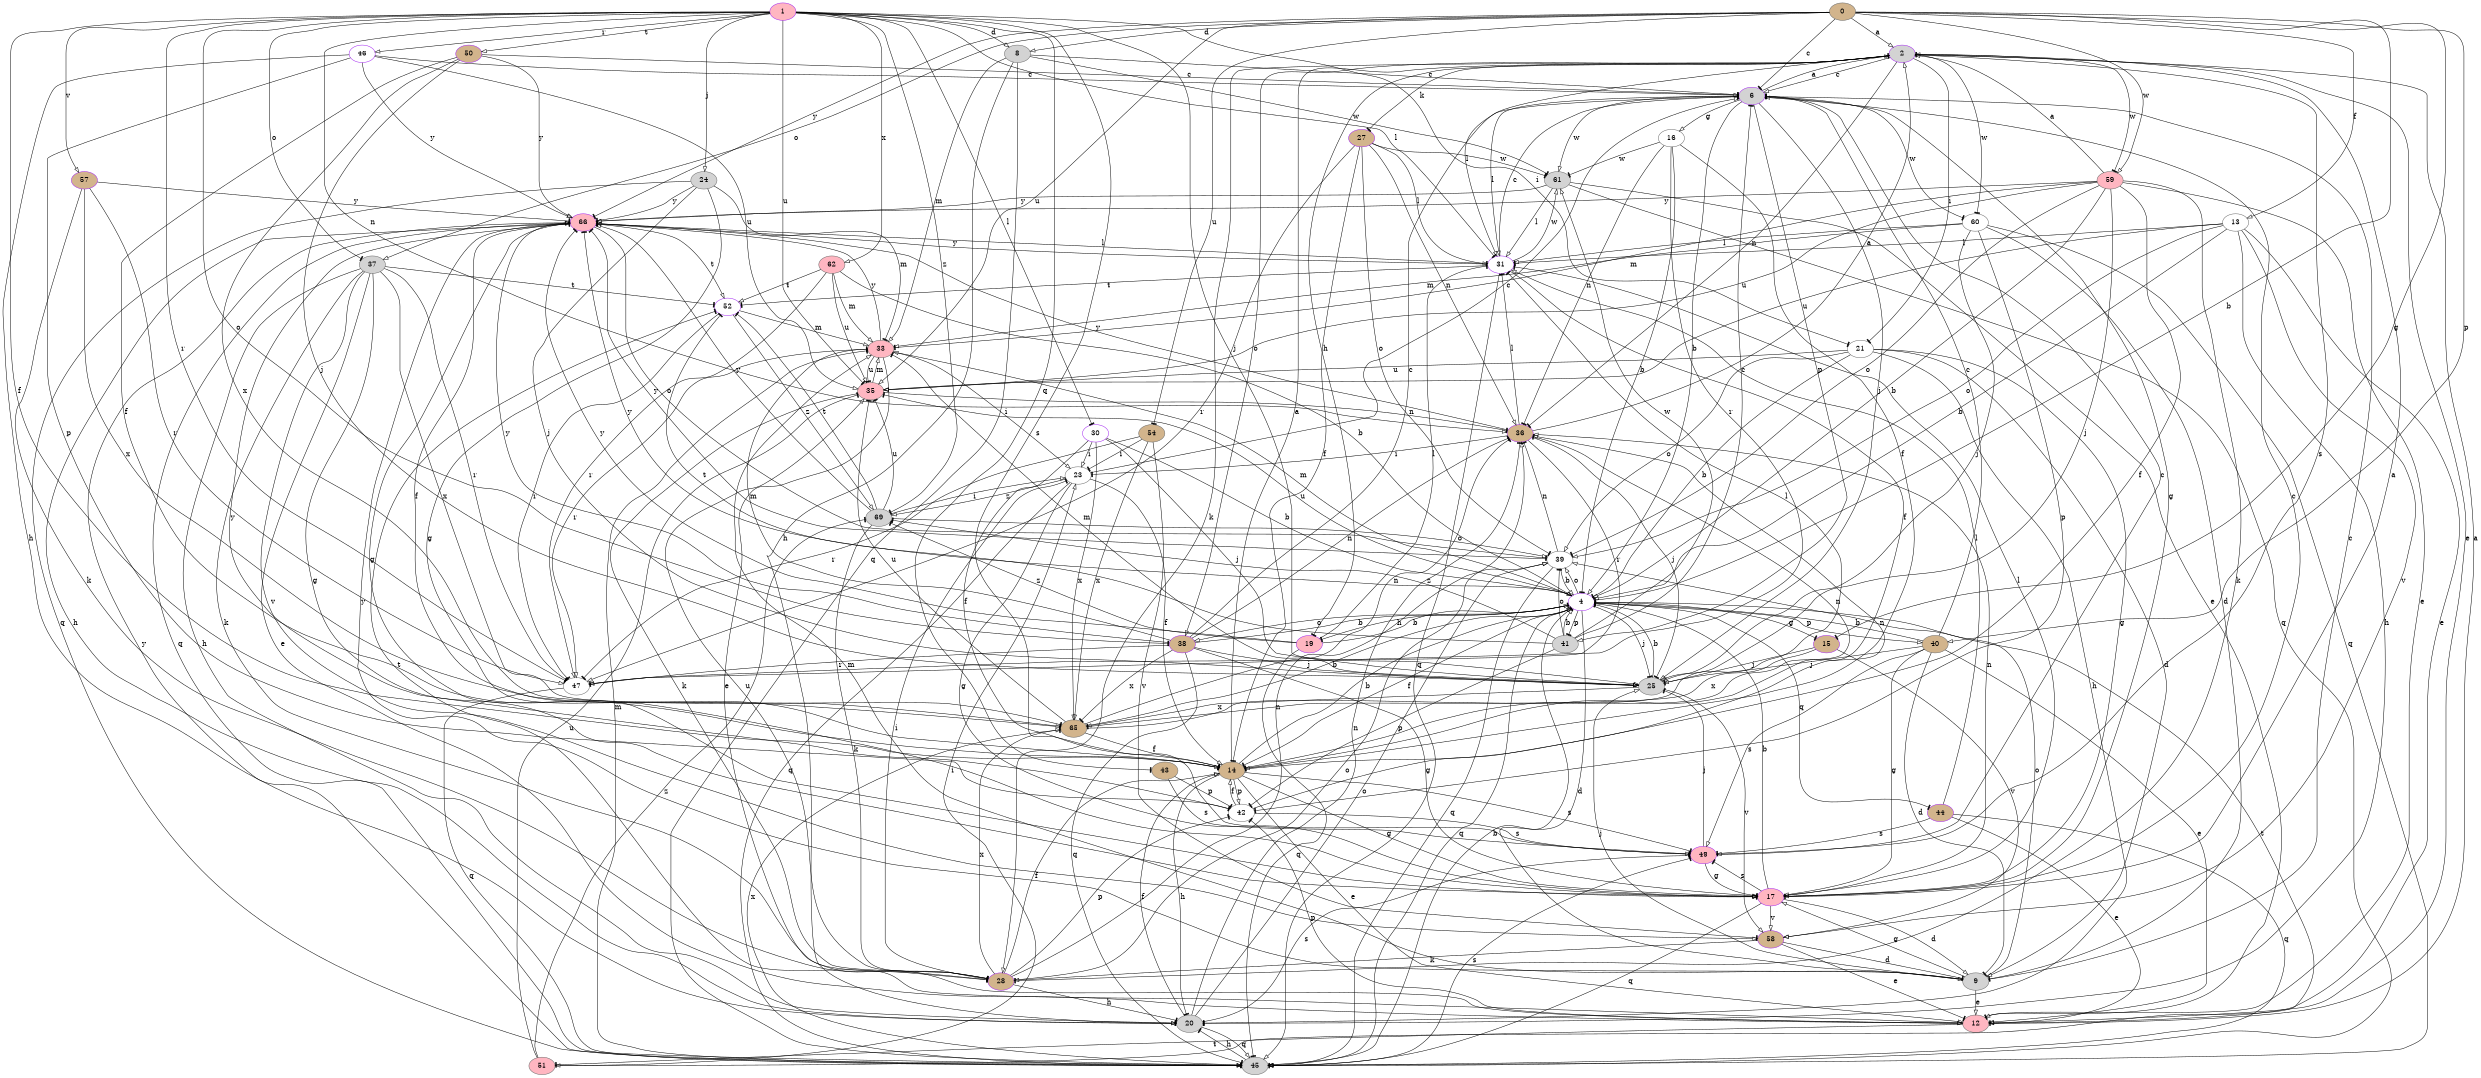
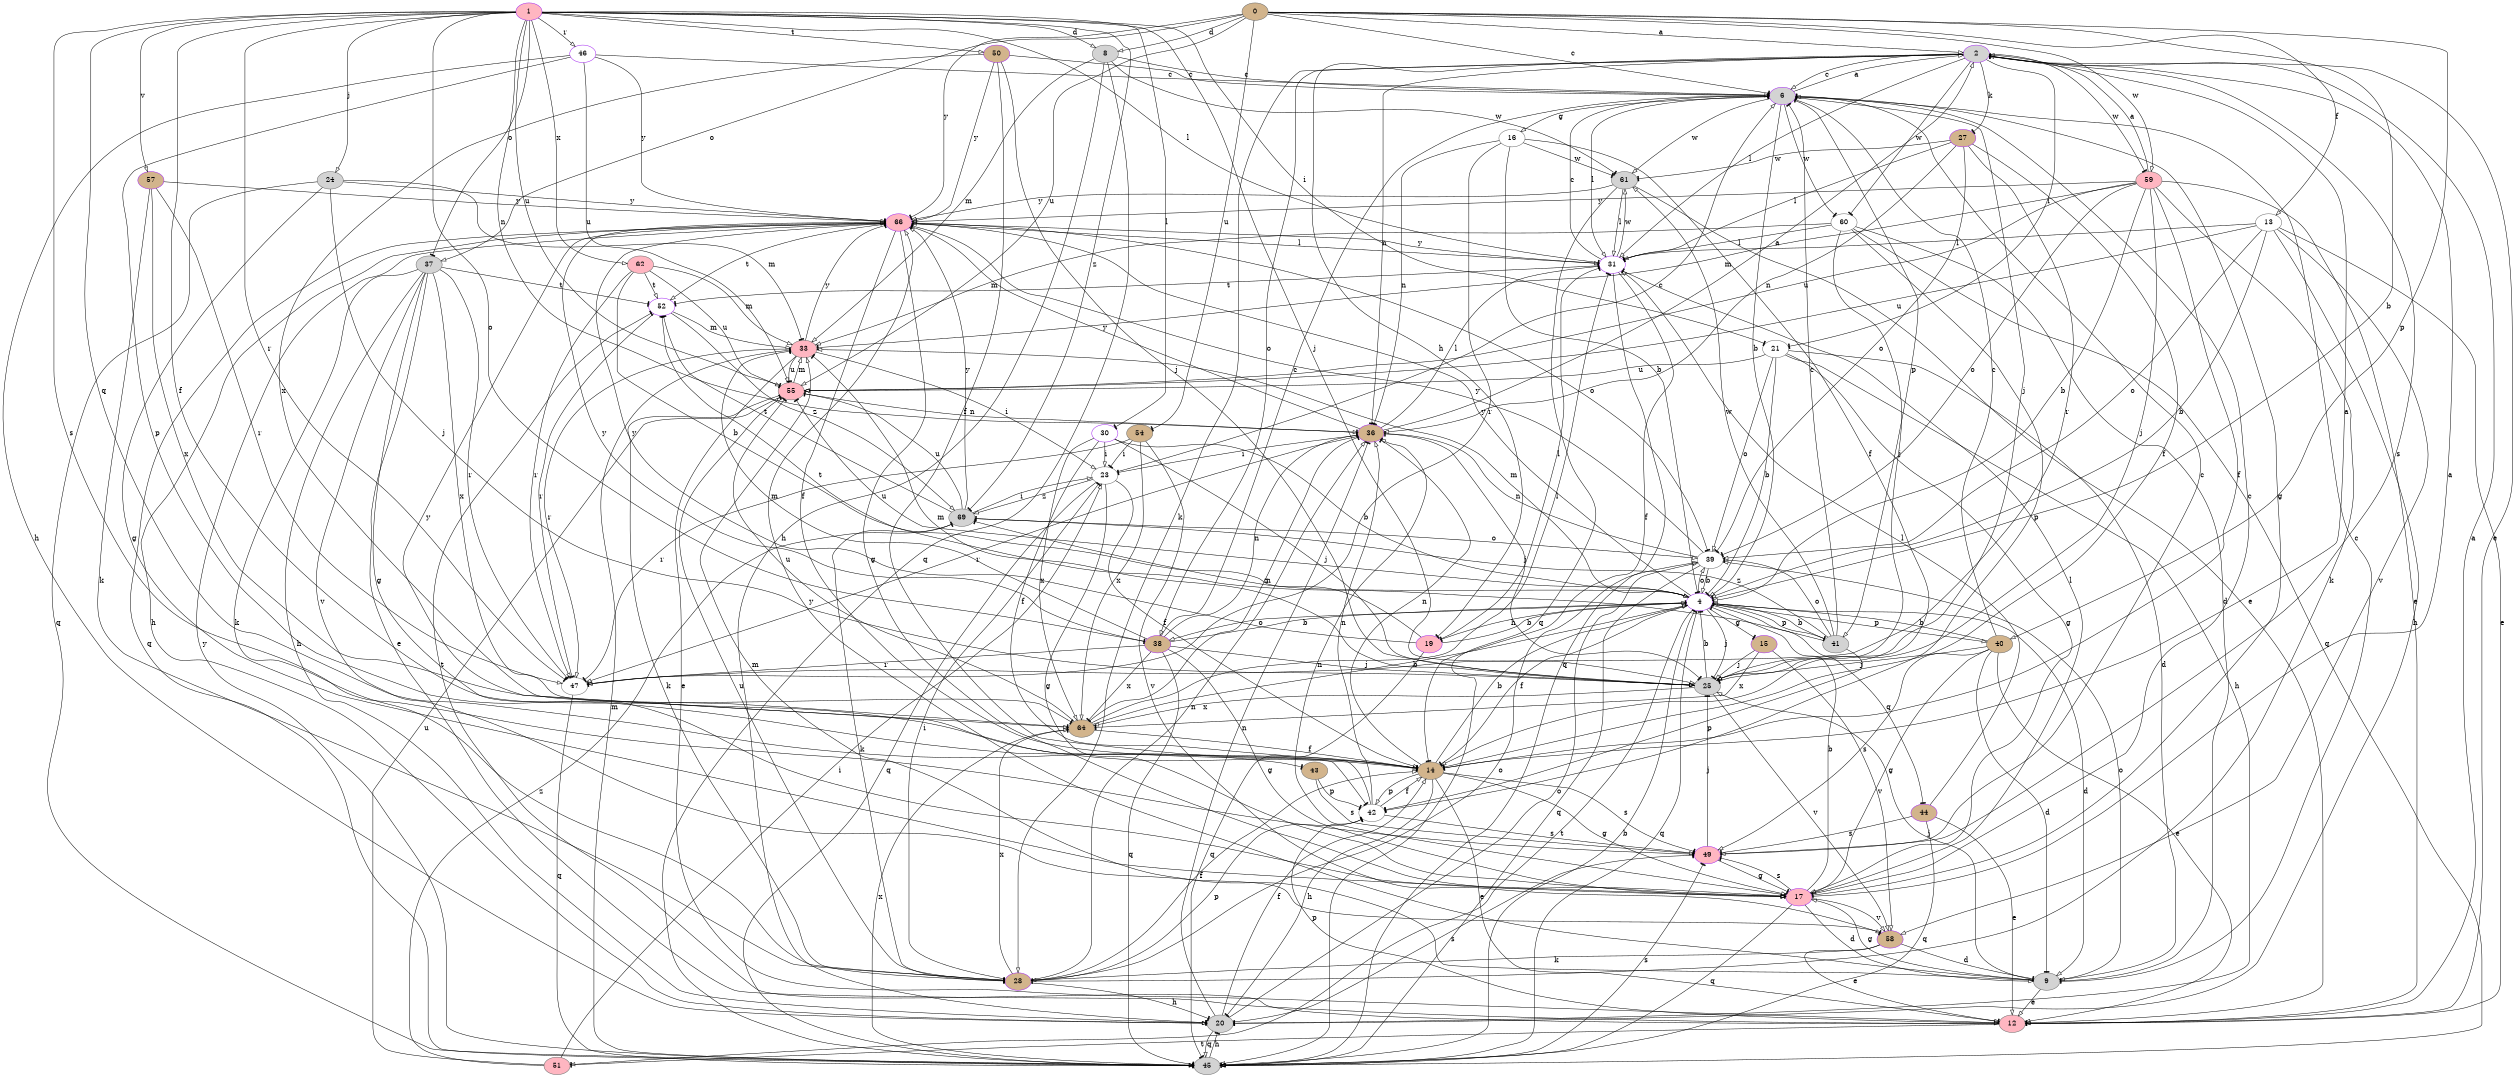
  strict digraph {
    node [color=gray40 fillcolor=tan style=filled]
    edge [arrowhead=onormal]
    2 [color=purple fillcolor=lightgrey]
    0
    4 [color=purple fillcolor=white]
    6 [color=purple fillcolor=lightgrey]
    8 [fillcolor=lightgrey]
    13 [fillcolor=white]
    15 [color=purple]
    37 [fillcolor=lightgrey]
    40
    54
-   55 [fillcolor=lightpink label=35]
+   55 [fillcolor=lightpink]
    59 [fillcolor=lightpink]
    66 [color=purple fillcolor=lightpink]
    21 [fillcolor=white]
    31 [color=purple fillcolor=white]
    36 [color=purple]
    38 [color=purple]
    49 [color=purple fillcolor=lightpink]
    12 [fillcolor=lightpink]
    19 [color=purple fillcolor=lightpink]
    27 [color=purple]
    28 [color=purple]
    60 [fillcolor=white]
    14
    25 [fillcolor=lightgrey]
    9 [fillcolor=lightgrey]
    33 [fillcolor=lightpink]
    39 [fillcolor=white]
    41 [fillcolor=lightgrey]
    44 [color=purple]
    45 [fillcolor=lightgrey]
    51 [fillcolor=lightpink]
    16 [fillcolor=white]
    17 [color=purple fillcolor=lightpink]
    61 [fillcolor=lightgrey]
    20 [fillcolor=lightgrey]
    58 [color=purple]
-   64 [label=65]
+   64
    47 [fillcolor=white]
    52 [color=purple fillcolor=white]
    23 [fillcolor=white]
    1 [color=purple fillcolor=lightpink]
    24 [fillcolor=lightgrey]
    30 [color=purple fillcolor=white]
    43
    46 [color=purple fillcolor=white]
    50 [color=purple]
    57 [color=purple]
    62 [fillcolor=lightpink]
    69 [fillcolor=lightgrey]
    42 [fillcolor=white]
    2 -> 6 [label=c]
    2 -> 59 [arrowhead=tee label=w]
    2 -> 21 [arrowhead=tee label=i]
    2 -> 31 [label=l]
    2 -> 36 [arrowhead=tee label=n]
    2 -> 38 [label=o]
    2 -> 49 [label=s]
    2 -> 12 [label=e]
    2 -> 19 [arrowhead=tee label=h]
    2 -> 27 [arrowhead=tee label=k]
    2 -> 28 [label=k]
    2 -> 60 [arrowhead=tee label=w]
    0 -> 2 [label=a]
    0 -> 4 [arrowhead=tee label=b]
    0 -> 6 [arrowhead=tee label=c]
    0 -> 8 [label=d]
    0 -> 13 [label=f]
-   0 -> 15 [arrowhead=tee label=g]
    0 -> 37 [label=o]
    0 -> 40 [label=p]
    0 -> 54 [arrowhead=tee label=u]
    0 -> 55 [label=u]
    0 -> 59 [label=w]
    0 -> 66 [arrowhead=tee label=y]
    4 -> 15 [arrowhead=tee label=g]
    4 -> 40 [label=p]
    4 -> 55 [arrowhead=tee label=u]
    4 -> 66 [arrowhead=tee label=y]
    4 -> 38 [label=o]
    4 -> 19 [arrowhead=tee label=h]
    4 -> 14 [arrowhead=tee label=f]
    4 -> 25 [arrowhead=tee label=j]
    4 -> 9 [label=d]
    4 -> 33 [label=m]
    4 -> 39 [label=o]
    4 -> 41 [arrowhead=tee label=p]
    4 -> 44 [arrowhead=tee label=q]
    4 -> 45 [label=q]
    4 -> 51 [label=t]
    6 -> 2 [label=a]
    6 -> 4 [label=b]
    6 -> 31 [label=l]
    6 -> 60 [arrowhead=tee label=w]
    6 -> 25 [label=j]
    6 -> 41 [label=p]
    6 -> 16 [label=g]
    6 -> 17 [arrowhead=tee label=g]
    6 -> 61 [label=w]
    8 -> 6 [arrowhead=tee label=c]
    8 -> 33 [label=m]
    8 -> 45 [arrowhead=tee label=q]
    8 -> 61 [arrowhead=tee label=w]
    8 -> 20 [arrowhead=tee label=h]
    13 -> 4 [label=b]
    13 -> 55 [label=u]
    13 -> 31 [arrowhead=tee label=l]
    13 -> 12 [arrowhead=tee label=e]
    13 -> 39 [label=o]
    13 -> 20 [arrowhead=tee label=h]
    13 -> 58 [label=v]
    15 -> 25 [label=j]
    15 -> 58 [label=v]
    15 -> 64 [arrowhead=tee label=x]
    37 -> 12 [label=e]
    37 -> 28 [arrowhead=tee label=k]
    37 -> 17 [label=g]
    37 -> 20 [arrowhead=tee label=h]
    37 -> 58 [label=v]
    37 -> 64 [arrowhead=tee label=x]
    37 -> 47 [arrowhead=tee label=r]
    37 -> 52 [arrowhead=tee label=t]
    40 -> 4 [arrowhead=tee label=b]
    40 -> 6 [arrowhead=tee label=c]
    40 -> 49 [label=s]
    40 -> 12 [label=e]
    40 -> 25 [arrowhead=tee label=j]
    40 -> 9 [arrowhead=tee label=d]
    40 -> 17 [label=g]
    54 -> 58 [arrowhead=tee label=v]
    54 -> 64 [label=x]
    54 -> 47 [arrowhead=tee label=r]
    54 -> 23 [arrowhead=tee label=i]
    55 -> 36 [arrowhead=tee label=n]
    55 -> 28 [arrowhead=tee label=k]
    55 -> 33 [label=m]
    59 -> 2 [label=a]
    59 -> 4 [label=b]
    59 -> 55 [label=u]
    59 -> 66 [label=y]
    59 -> 12 [arrowhead=tee label=e]
    59 -> 28 [arrowhead=tee label=k]
    59 -> 14 [arrowhead=tee label=f]
    59 -> 25 [label=j]
    59 -> 33 [arrowhead=tee label=m]
    59 -> 39 [arrowhead=tee label=o]
    66 -> 31 [label=l]
    66 -> 14 [arrowhead=tee label=f]
    66 -> 39 [arrowhead=tee label=o]
    66 -> 45 [label=q]
    66 -> 17 [arrowhead=tee label=g]
    66 -> 20 [label=h]
    66 -> 52 [label=t]
    21 -> 4 [arrowhead=tee label=b]
    21 -> 55 [label=u]
    21 -> 9 [label=d]
    21 -> 39 [label=o]
    21 -> 17 [label=g]
    21 -> 20 [arrowhead=tee label=h]
    31 -> 6 [arrowhead=tee label=c]
    31 -> 66 [label=y]
    31 -> 14 [arrowhead=tee label=f]
    31 -> 45 [label=q]
    31 -> 61 [label=w]
    31 -> 52 [arrowhead=tee label=t]
    36 -> 2 [label=a]
    36 -> 66 [arrowhead=tee label=y]
    36 -> 31 [arrowhead=tee label=l]
    36 -> 25 [arrowhead=tee label=j]
    36 -> 47 [label=r]
    36 -> 23 [arrowhead=tee label=i]
    38 -> 4 [label=b]
    38 -> 6 [arrowhead=tee label=c]
    38 -> 66 [label=y]
    38 -> 36 [arrowhead=tee label=n]
    38 -> 25 [label=j]
    38 -> 33 [arrowhead=tee label=m]
    38 -> 45 [arrowhead=tee label=q]
    38 -> 17 [label=g]
    38 -> 64 [arrowhead=tee label=x]
    38 -> 47 [arrowhead=tee label=r]
    49 -> 6 [arrowhead=tee label=c]
    49 -> 25 [arrowhead=tee label=j]
    49 -> 17 [arrowhead=tee label=g]
    12 -> 2 [arrowhead=tee label=a]
    12 -> 51 [arrowhead=tee label=t]
    12 -> 52 [arrowhead=tee label=t]
    12 -> 42 [arrowhead=tee label=p]
    19 -> 4 [arrowhead=tee label=b]
    19 -> 66 [arrowhead=tee label=y]
    19 -> 31 [arrowhead=tee label=l]
    19 -> 45 [arrowhead=tee label=q]
    19 -> 69 [arrowhead=tee label=z]
    27 -> 31 [arrowhead=tee label=l]
    27 -> 36 [label=n]
    27 -> 14 [arrowhead=tee label=f]
    27 -> 39 [arrowhead=tee label=o]
    27 -> 61 [arrowhead=tee label=w]
    27 -> 47 [label=r]
    28 -> 55 [label=u]
    28 -> 36 [label=n]
    28 -> 14 [label=f]
    28 -> 39 [label=o]
    28 -> 20 [arrowhead=tee label=h]
    28 -> 64 [label=x]
    28 -> 23 [arrowhead=tee label=i]
    28 -> 42 [arrowhead=tee label=p]
    60 -> 31 [label=l]
    60 -> 25 [label=j]
    60 -> 9 [arrowhead=tee label=d]
    60 -> 33 [label=m]
    60 -> 45 [label=q]
    60 -> 42 [arrowhead=tee label=p]
    14 -> 2 [arrowhead=tee label=a]
    14 -> 4 [label=b]
    14 -> 36 [arrowhead=tee label=n]
    14 -> 49 [arrowhead=tee label=s]
    14 -> 12 [label=e]
    14 -> 17 [label=g]
    14 -> 20 [arrowhead=tee label=h]
    14 -> 42 [label=p]
    25 -> 4 [arrowhead=tee label=b]
    25 -> 33 [arrowhead=tee label=m]
    25 -> 58 [label=v]
    25 -> 64 [label=x]
    9 -> 6 [arrowhead=tee label=c]
    9 -> 66 [label=y]
    9 -> 12 [label=e]
    9 -> 25 [label=j]
    9 -> 33 [label=m]
    9 -> 39 [label=o]
    9 -> 17 [label=g]
    33 -> 55 [arrowhead=tee label=u]
    33 -> 66 [arrowhead=tee label=y]
    33 -> 12 [label=e]
    33 -> 47 [label=r]
    33 -> 23 [label=i]
    39 -> 4 [label=b]
    39 -> 66 [arrowhead=tee label=y]
    39 -> 36 [arrowhead=tee label=n]
    39 -> 45 [label=q]
    41 -> 4 [label=b]
    41 -> 6 [arrowhead=tee label=c]
    41 -> 39 [arrowhead=tee label=o]
    41 -> 61 [label=w]
    41 -> 52 [arrowhead=tee label=t]
    41 -> 69 [arrowhead=tee label=z]
    41 -> 42 [arrowhead=tee label=p]
    44 -> 31 [label=l]
    44 -> 49 [arrowhead=tee label=s]
    44 -> 12 [label=e]
    44 -> 45 [label=q]
    45 -> 4 [arrowhead=tee label=b]
    45 -> 66 [label=y]
    45 -> 49 [arrowhead=tee label=s]
    45 -> 33 [arrowhead=tee label=m]
    45 -> 20 [arrowhead=tee label=h]
    45 -> 64 [arrowhead=tee label=x]
    51 -> 55 [arrowhead=tee label=u]
    51 -> 23 [label=i]
    51 -> 69 [arrowhead=tee label=z]
    16 -> 4 [arrowhead=tee label=b]
    16 -> 36 [arrowhead=tee label=n]
    16 -> 14 [label=f]
    16 -> 61 [arrowhead=tee label=w]
    16 -> 47 [label=r]
    17 -> 2 [label=a]
    17 -> 4 [arrowhead=tee label=b]
    17 -> 6 [label=c]
    17 -> 31 [arrowhead=tee label=l]
    17 -> 36 [label=n]
    17 -> 49 [arrowhead=tee label=s]
    17 -> 9 [label=d]
    17 -> 45 [arrowhead=tee label=q]
    17 -> 58 [label=v]
    61 -> 66 [label=y]
    61 -> 31 [label=l]
    61 -> 12 [label=e]
    61 -> 45 [label=q]
    20 -> 36 [arrowhead=tee label=n]
    20 -> 49 [arrowhead=tee label=s]
    20 -> 14 [label=f]
    20 -> 39 [label=o]
    20 -> 45 [label=q]
    58 -> 12 [arrowhead=tee label=e]
    58 -> 28 [label=k]
    58 -> 9 [arrowhead=tee label=d]
    64 -> 4 [label=b]
    64 -> 55 [arrowhead=tee label=u]
    64 -> 31 [arrowhead=tee label=l]
    64 -> 36 [arrowhead=tee label=n]
    64 -> 14 [arrowhead=tee label=f]
    47 -> 45 [label=q]
    52 -> 33 [label=m]
    52 -> 47 [arrowhead=tee label=r]
    52 -> 69 [label=z]
    23 -> 6 [label=c]
    23 -> 14 [label=f]
    23 -> 45 [arrowhead=tee label=q]
    23 -> 17 [label=g]
    23 -> 69 [label=z]
    1 -> 8 [label=d]
    1 -> 37 [arrowhead=tee label=o]
    1 -> 55 [arrowhead=tee label=u]
    1 -> 21 [arrowhead=tee label=i]
    1 -> 31 [arrowhead=tee label=l]
    1 -> 36 [label=n]
    1 -> 38 [arrowhead=tee label=o]
    1 -> 49 [arrowhead=tee label=s]
    1 -> 14 [arrowhead=tee label=f]
    1 -> 25 [label=j]
    1 -> 47 [arrowhead=tee label=r]
    1 -> 24 [label=j]
    1 -> 30 [arrowhead=tee label=l]
    1 -> 43 [arrowhead=tee label=q]
    1 -> 46 [label=r]
    1 -> 50 [label=t]
    1 -> 57 [label=v]
    1 -> 62 [label=x]
    1 -> 69 [arrowhead=tee label=z]
    24 -> 66 [arrowhead=tee label=y]
    24 -> 25 [label=j]
    24 -> 33 [arrowhead=tee label=m]
    24 -> 45 [label=q]
    24 -> 17 [label=g]
    30 -> 4 [label=b]
    30 -> 14 [arrowhead=tee label=f]
    30 -> 25 [label=j]
    30 -> 64 [label=x]
    30 -> 23 [label=i]
    43 -> 49 [label=s]
    43 -> 42 [arrowhead=tee label=p]
    46 -> 6 [arrowhead=tee label=c]
    46 -> 55 [label=u]
    46 -> 66 [label=y]
    46 -> 20 [label=h]
    46 -> 42 [arrowhead=tee label=p]
    50 -> 6 [label=c]
    50 -> 66 [label=y]
    50 -> 14 [label=f]
    50 -> 25 [label=j]
    50 -> 64 [arrowhead=tee label=x]
    57 -> 66 [arrowhead=tee label=y]
    57 -> 28 [arrowhead=tee label=k]
    57 -> 64 [label=x]
    57 -> 47 [label=r]
    62 -> 4 [label=b]
    62 -> 55 [label=u]
    62 -> 33 [label=m]
    62 -> 47 [label=r]
    62 -> 52 [label=t]
    69 -> 55 [arrowhead=tee label=u]
    69 -> 66 [label=y]
    69 -> 28 [arrowhead=tee label=k]
    69 -> 39 [label=o]
    69 -> 52 [arrowhead=tee label=t]
    69 -> 23 [label=i]
    42 -> 66 [arrowhead=tee label=y]
    42 -> 36 [label=n]
    42 -> 49 [arrowhead=tee label=s]
    42 -> 14 [label=f]
  }
